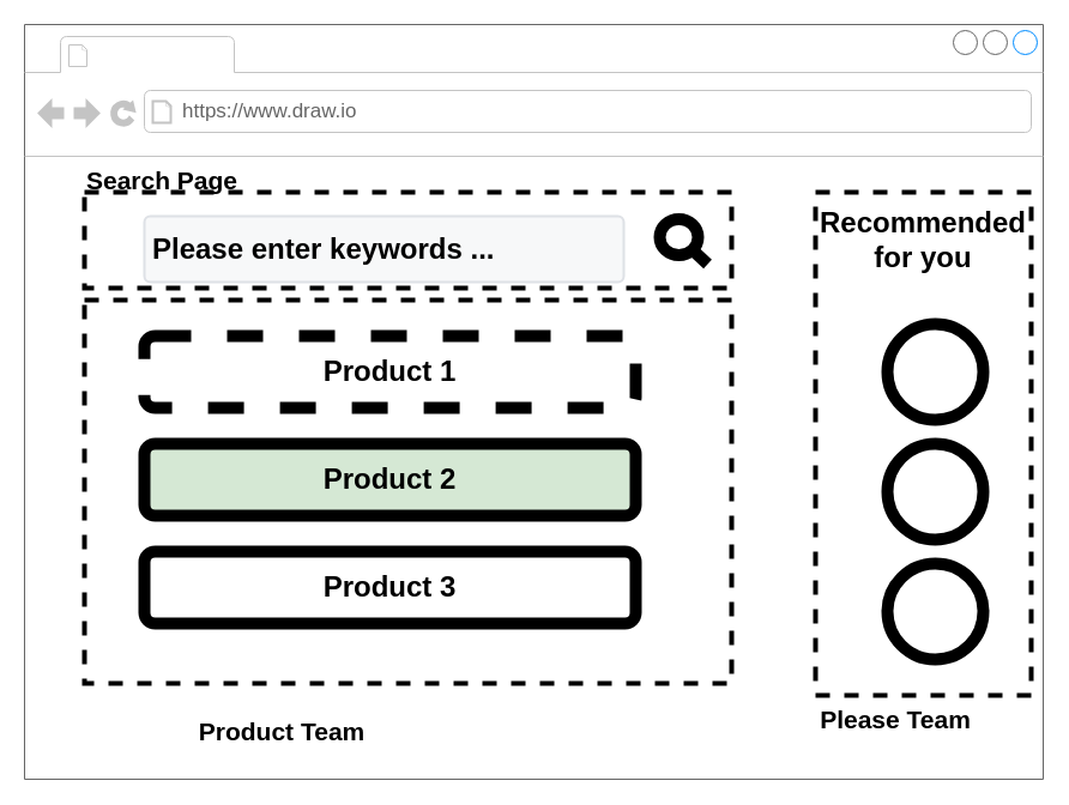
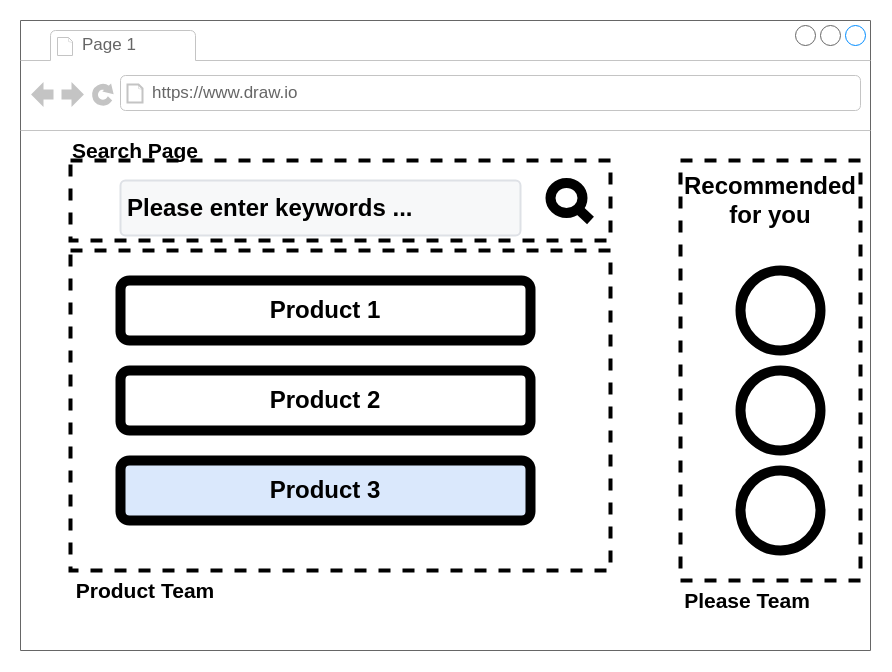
  <mxCell id="0" />
  <mxCell id="1" parent="0" />
  <mxCell id="2" value="" style="group" vertex="1" connectable="0" parent="1"><mxGeometry y="20" width="850" height="630" as="geometry" x="20" /></mxCell>
  <mxCell id="3" value="" style="strokeWidth=1;shadow=0;dashed=0;align=center;html=1;shape=mxgraph.mockup.containers.browserWindow;rSize=0;strokeColor=#666666;strokeColor2=#008cff;strokeColor3=#c4c4c4;mainText=,;recursiveResize=0;" vertex="1" parent="2"><mxGeometry width="850" height="630" as="geometry" /></mxCell>
  <mxCell id="4" value="" style="rounded=0;whiteSpace=wrap;html=1;strokeWidth=4;dashed=1;fillColor=none;" vertex="1" parent="3"><mxGeometry x="50" y="230" width="540" height="320" as="geometry" /></mxCell>
  <mxCell id="5" value="" style="rounded=0;whiteSpace=wrap;html=1;strokeWidth=4;dashed=1;fillColor=none;" vertex="1" parent="3"><mxGeometry x="50" y="140" width="540" height="80" as="geometry" /></mxCell>
+ <mxCell id="6" value="Page 1" style="strokeWidth=1;shadow=0;dashed=0;align=center;html=1;shape=mxgraph.mockup.containers.anchor;fontSize=17;fontColor=#666666;align=left;" vertex="1" parent="3"><mxGeometry x="60" y="12" width="110" height="26" as="geometry" /></mxCell>
  <mxCell id="7" value="https://www.draw.io" style="strokeWidth=1;shadow=0;dashed=0;align=center;html=1;shape=mxgraph.mockup.containers.anchor;rSize=0;fontSize=17;fontColor=#666666;align=left;" vertex="1" parent="3"><mxGeometry x="130" y="60" width="250" height="26" as="geometry" /></mxCell>
  <mxCell id="8" value="&lt;font color=&quot;#000000&quot;&gt;&lt;span style=&quot;font-size: 24px&quot;&gt;&lt;b&gt;Please enter keywords ...&lt;/b&gt;&lt;/span&gt;&lt;/font&gt;" style="rounded=1;arcSize=9;fillColor=#F7F8F9;align=left;spacingLeft=5;strokeColor=#DEE1E6;html=1;strokeWidth=2;fontSize=12" vertex="1" parent="3"><mxGeometry x="100" y="160" width="400" height="55" as="geometry" /></mxCell>
  <mxCell id="9" value="" style="html=1;verticalLabelPosition=bottom;align=center;labelBackgroundColor=#ffffff;verticalAlign=top;strokeWidth=10;shadow=0;dashed=0;shape=mxgraph.ios7.icons.looking_glass;" vertex="1" parent="3"><mxGeometry x="530" y="162.5" width="40" height="37.5" as="geometry" /></mxCell>
- <mxCell id="10" value="&lt;b&gt;&lt;font style=&quot;font-size: 24px&quot;&gt;Product 1&lt;/font&gt;&lt;/b&gt;" style="rounded=1;whiteSpace=wrap;html=1;strokeWidth=10;dashed=1;" vertex="1" parent="3"><mxGeometry x="100" y="260" width="410" height="60" as="geometry" /></mxCell>
- <mxCell id="11" value="&lt;span&gt;&lt;b&gt;&lt;font style=&quot;font-size: 24px&quot;&gt;Product 2&lt;/font&gt;&lt;/b&gt;&lt;/span&gt;" style="rounded=1;whiteSpace=wrap;html=1;strokeWidth=10;fillColor=#d5e8d4;" vertex="1" parent="3"><mxGeometry x="100" y="350" width="410" height="60" as="geometry" /></mxCell>
- <mxCell id="12" value="&lt;span&gt;&lt;b&gt;&lt;font style=&quot;font-size: 24px&quot;&gt;Product 3&lt;/font&gt;&lt;/b&gt;&lt;/span&gt;" style="rounded=1;whiteSpace=wrap;html=1;strokeWidth=10;" vertex="1" parent="3"><mxGeometry x="100" y="440" width="410" height="60" as="geometry" /></mxCell>
+ <mxCell id="10" value="&lt;b&gt;&lt;font style=&quot;font-size: 24px&quot;&gt;Product 1&lt;/font&gt;&lt;/b&gt;" style="rounded=1;whiteSpace=wrap;html=1;strokeWidth=10;" vertex="1" parent="3"><mxGeometry x="100" y="260" width="410" height="60" as="geometry" /></mxCell>
+ <mxCell id="11" value="&lt;span&gt;&lt;b&gt;&lt;font style=&quot;font-size: 24px&quot;&gt;Product 2&lt;/font&gt;&lt;/b&gt;&lt;/span&gt;" style="rounded=1;whiteSpace=wrap;html=1;strokeWidth=10;" vertex="1" parent="3"><mxGeometry x="100" y="350" width="410" height="60" as="geometry" /></mxCell>
+ <mxCell id="12" value="&lt;span&gt;&lt;b&gt;&lt;font style=&quot;font-size: 24px&quot;&gt;Product 3&lt;/font&gt;&lt;/b&gt;&lt;/span&gt;" style="rounded=1;whiteSpace=wrap;html=1;strokeWidth=10;fillColor=#dae8fc;" vertex="1" parent="3"><mxGeometry x="100" y="440" width="410" height="60" as="geometry" /></mxCell>
  <mxCell id="13" value="" style="ellipse;whiteSpace=wrap;html=1;aspect=fixed;strokeWidth=10;" vertex="1" parent="3"><mxGeometry x="720" y="250" width="80" height="80" as="geometry" /></mxCell>
  <mxCell id="14" value="" style="ellipse;whiteSpace=wrap;html=1;aspect=fixed;strokeWidth=10;" vertex="1" parent="3"><mxGeometry x="720" y="350" width="80" height="80" as="geometry" /></mxCell>
  <mxCell id="15" value="" style="ellipse;whiteSpace=wrap;html=1;aspect=fixed;strokeWidth=10;" vertex="1" parent="3"><mxGeometry x="720" y="450" width="80" height="80" as="geometry" /></mxCell>
  <mxCell id="16" value="&lt;b&gt;&lt;font style=&quot;font-size: 24px&quot;&gt;Recommended for you&lt;/font&gt;&lt;/b&gt;" style="text;html=1;strokeColor=none;fillColor=none;align=center;verticalAlign=middle;whiteSpace=wrap;rounded=0;" vertex="1" parent="3"><mxGeometry x="660" y="145" width="180" height="70" as="geometry" /></mxCell>
  <mxCell id="17" value="&lt;b&gt;&lt;font style=&quot;font-size: 21px&quot;&gt;Search Page&lt;/font&gt;&lt;/b&gt;" style="text;html=1;strokeColor=none;fillColor=none;align=center;verticalAlign=middle;whiteSpace=wrap;rounded=0;dashed=1;" vertex="1" parent="3"><mxGeometry x="45" y="120" width="140" height="20" as="geometry" /></mxCell>
- <mxCell id="18" value="&lt;b&gt;&lt;font style=&quot;font-size: 21px&quot;&gt;Product Team&lt;/font&gt;&lt;/b&gt;" style="text;html=1;strokeColor=none;fillColor=none;align=center;verticalAlign=middle;whiteSpace=wrap;rounded=0;dashed=1;" vertex="1" parent="3"><mxGeometry x="140" y="580" width="150" height="20" as="geometry" /></mxCell>
+ <mxCell id="18" value="&lt;b&gt;&lt;font style=&quot;font-size: 21px&quot;&gt;Product Team&lt;/font&gt;&lt;/b&gt;" style="text;html=1;strokeColor=none;fillColor=none;align=center;verticalAlign=middle;whiteSpace=wrap;rounded=0;dashed=1;" vertex="1" parent="3"><mxGeometry x="50" y="560" width="150" height="20" as="geometry" /></mxCell>
  <mxCell id="19" value="&lt;b&gt;&lt;font style=&quot;font-size: 21px&quot;&gt;Please Team&lt;/font&gt;&lt;/b&gt;" style="text;html=1;strokeColor=none;fillColor=none;align=center;verticalAlign=middle;whiteSpace=wrap;rounded=0;dashed=1;" vertex="1" parent="3"><mxGeometry x="652" y="570" width="150" height="20" as="geometry" /></mxCell>
  <mxCell id="20" value="" style="rounded=0;whiteSpace=wrap;html=1;strokeWidth=4;dashed=1;fillColor=none;" vertex="1" parent="2"><mxGeometry x="660" y="140" width="180" height="420" as="geometry" /></mxCell>
